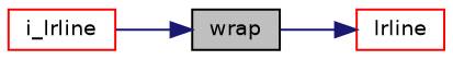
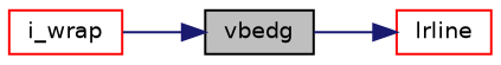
  digraph {
    rankdir=LR
    node [color=red fontname=Helvetica fontsize=10 shape=record]
    edge [color=midnightblue fontname=Helvetica fontsize=10 labelfontname=Helvetica labelfontsize=10 style=solid]
-   n1 [color=black fillcolor=grey75 fontcolor=black height=0.2 label=wrap style=filled width=0.4]
+   n1 [color=black fillcolor=grey75 fontcolor=black height=0.2 label=vbedg style=filled width=0.4]
    n2 [height=0.2 label=lrline width=0.4]
-   n3 [height=0.2 label=i_lrline width=0.4]
+   n3 [height=0.2 label=i_wrap width=0.4]
    n1 -> n2
    n3 -> n1
  }
